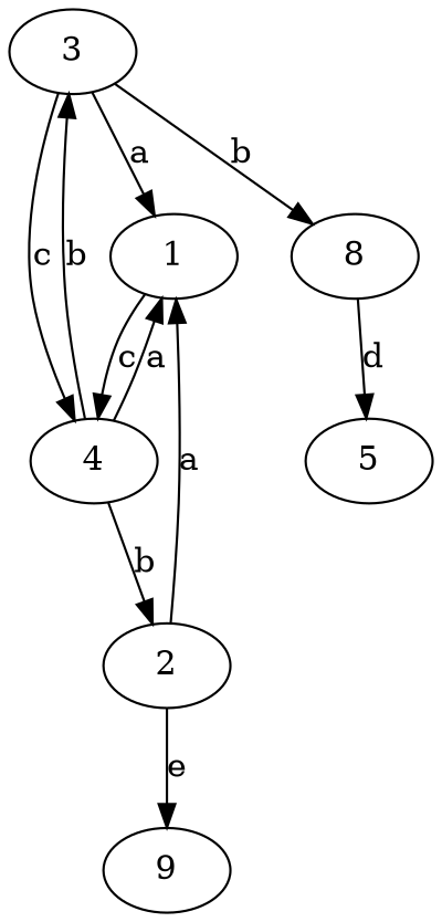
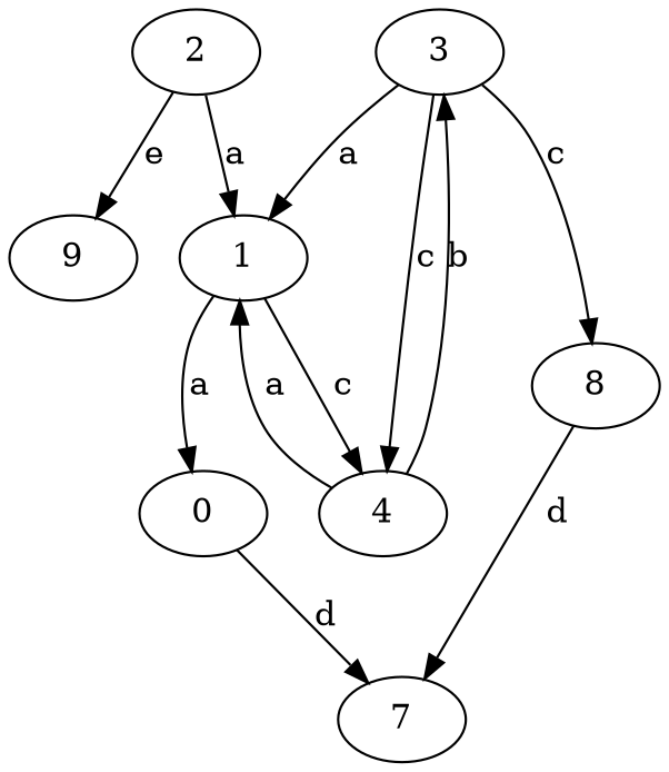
  strict digraph {
-   7 [label=5]
+   0
+   7
    1
    4
    2
    3
    9
    n8 [label=8]
+   0 -> 7 [label=d]
+   1 -> 0 [label=a]
    1 -> 4 [label=c]
    4 -> 1 [label=a]
-   4 -> 2 [label=b]
    4 -> 3 [label=b]
    2 -> 1 [label=a]
    2 -> 9 [label=e]
    3 -> 1 [label=a]
    3 -> 4 [label=c]
-   3 -> n8 [label=b]
+   3 -> n8 [label=c]
    n8 -> 7 [label=d]
  }
